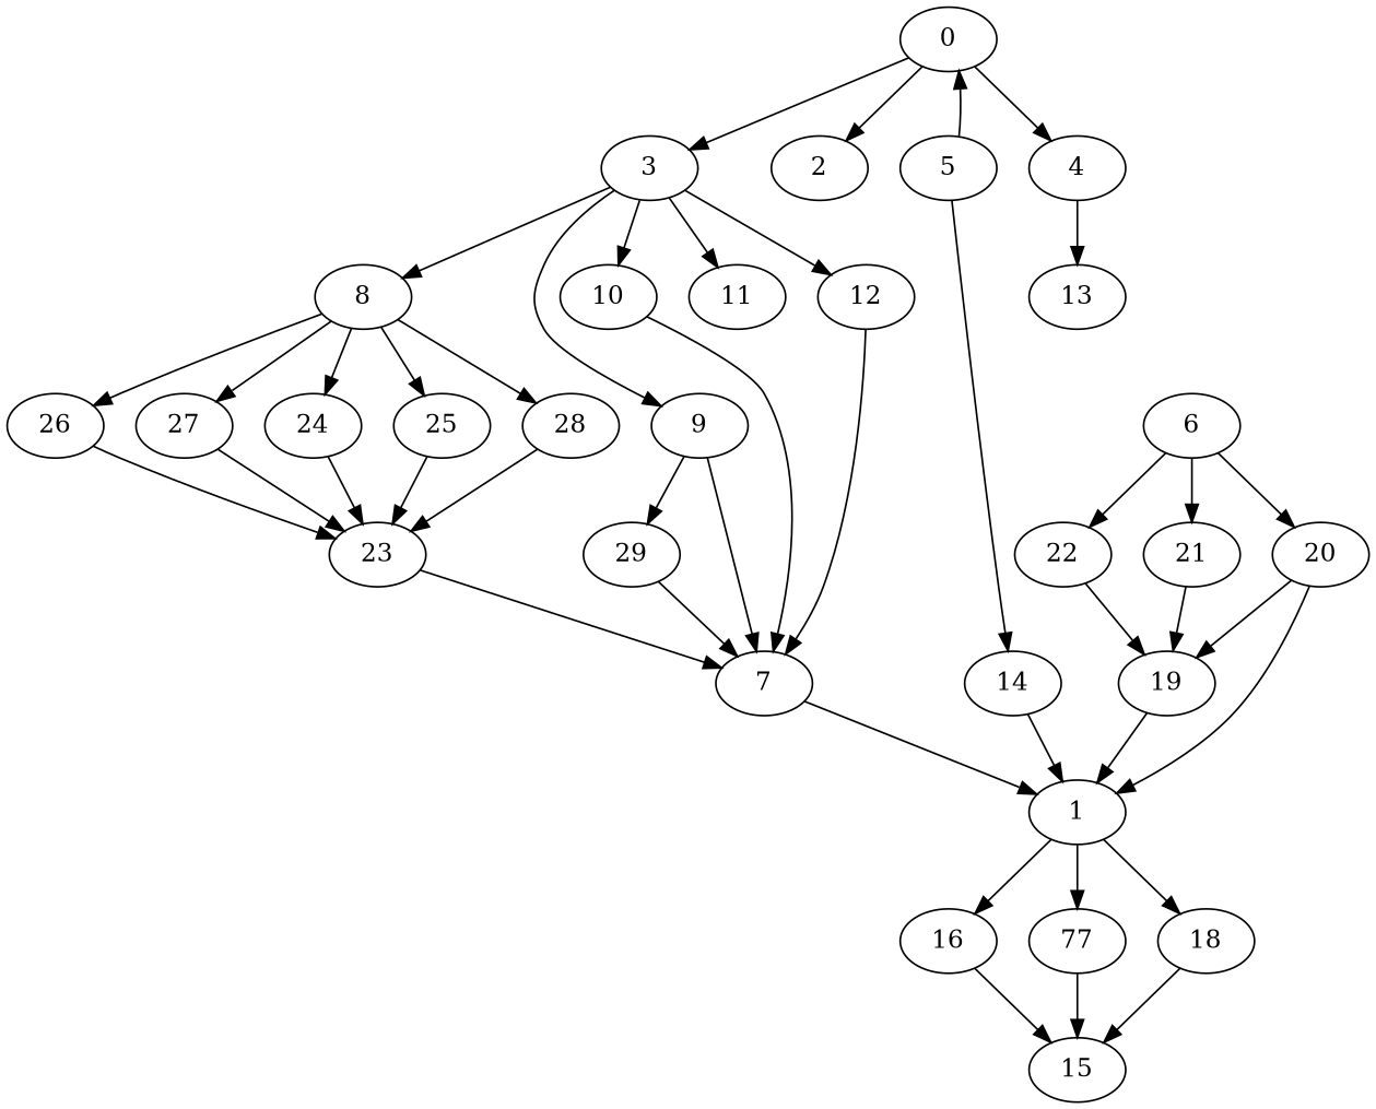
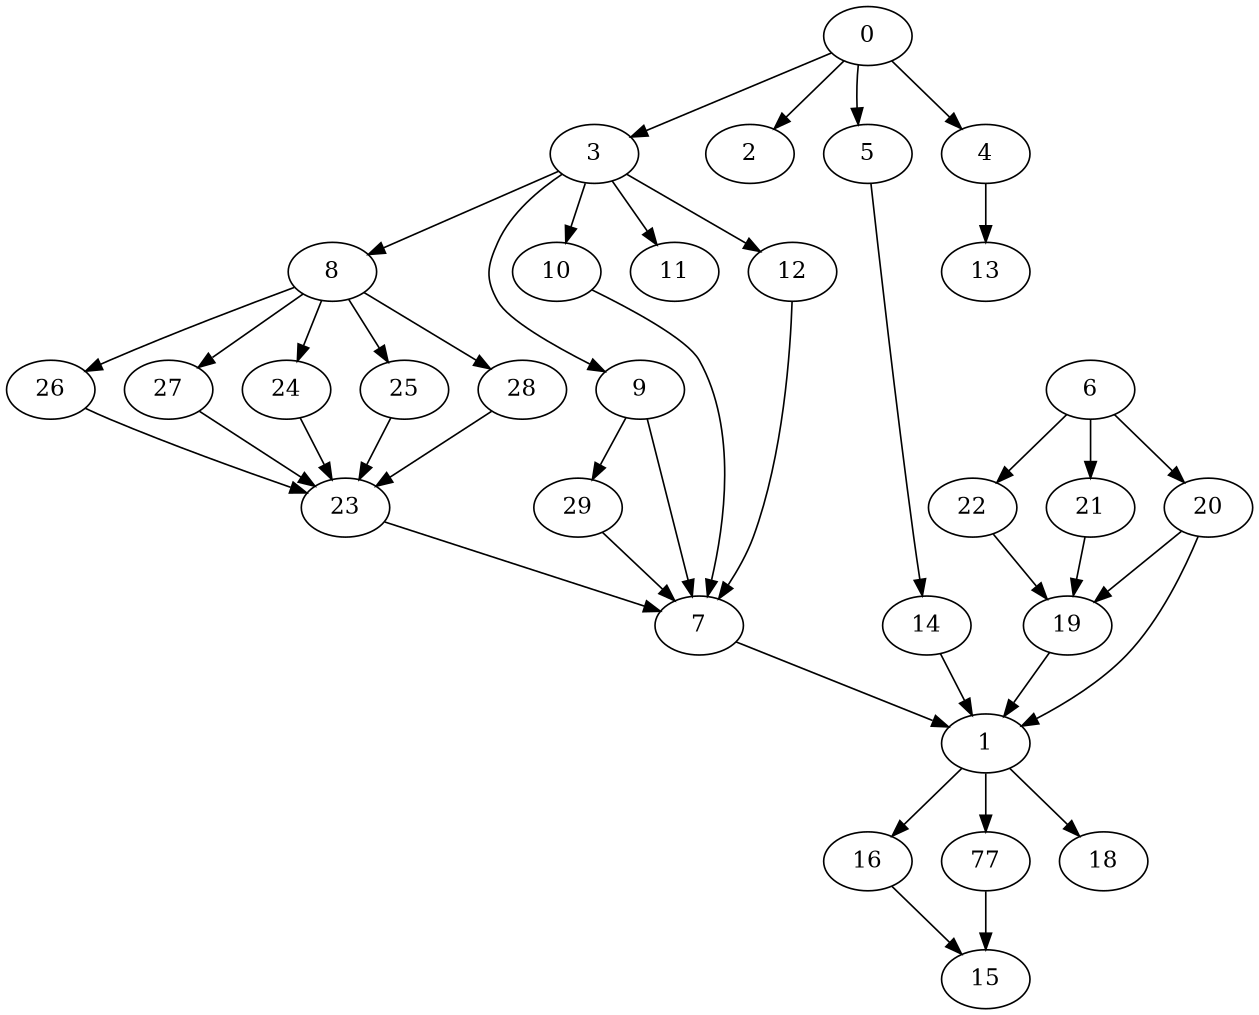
  digraph {
    "Duplicate states"=0
    GraphType=S_P
    "Max states in OPEN"=0
    Modes="120000ms; topo-ordered tasks, ; Pruning: task equivalence, fixed order ready list, ; F-value: ; Optimisation: best schedule length (SL) optimisation on equal, "
    NumberOfTasks=30
    "Pruned using list schedule length"=1
    "States removed from OPEN"=0
    TargetSystem="Homogeneous-8"
    "Time to schedule (ms)"=102
    "Total idle time"=2280
    "Total schedule length"=1000
    "Total sequential time"=2590
    "Total states created"=2
    node ["Finish time"=370 Processor=0 "Start time"=273 Weight=48]
    edge [Weight=5]
    0 ["Finish time"=79 "Start time"=0 Weight=79]
    3 ["Finish time"=127 "Start time"=79]
    2 ["Finish time"=133 Processor=5 "Start time"=85]
    5 [Processor=6 "Start time"=243 Weight=127]
    4 ["Finish time"=416 Processor=4 "Start time"=305 Weight=111]
    8 ["Finish time"=270 "Start time"=127 Weight=143]
    9 ["Finish time"=261 Processor=1 "Start time"=134 Weight=127]
    10 ["Finish time"=243 Processor=6 "Start time"=132 Weight=111]
    11 ["Finish time"=284 Processor=7 "Start time"=236]
    12 ["Finish time"=316 Processor=7 "Start time"=284 Weight=32]
    14 ["Finish time"=434 Processor=6 "Start time"=370 Weight=64]
    13 ["Finish time"=464 Processor=4 "Start time"=416]
    26 ["Finish time"=397 "Start time"=270 Weight=127]
    27 ["Finish time"=391 Processor=1 "Start time"=280 Weight=111]
    24 [Processor=2 "Start time"=275 Weight=95]
    25 ["Finish time"=321 Processor=3]
    28 ["Finish time"=305 Processor=4 Weight=32]
    29 ["Finish time"=395 Processor=5 "Start time"=268 Weight=127]
    7 ["Finish time"=667 "Start time"=524 Weight=143]
    6 ["Finish time"=236 Processor=7 "Start time"=141 Weight=95]
    22 ["Finish time"=380 Processor=7 "Start time"=316 Weight=64]
    20 ["Finish time"=369 Processor=3 "Start time"=321]
    21 ["Finish time"=401 Processor=3 "Start time"=369 Weight=32]
    1 ["Finish time"=778 "Start time"=667 Weight=111]
    23 ["Finish time"=524 "Start time"=397 Weight=127]
    19 ["Finish time"=480 Processor=3 "Start time"=401 Weight=79]
    16 ["Finish time"=889 "Start time"=778 Weight=111]
    n28 ["Finish time"=866 Processor=1 "Start time"=787 Weight=79 label=77]
    18 ["Finish time"=851 Processor=2 "Start time"=787 Weight=64]
    15 ["Finish time"=1000 "Start time"=889 Weight=111]
    0 -> 3
    0 -> 2 [Weight=6]
-   5 -> 0 [Weight=9]
+   0 -> 5 [Weight=9]
    0 -> 4 [Weight=6]
    3 -> 8 [Weight=4]
    3 -> 9 [Weight=7]
    3 -> 10
    3 -> 11 [Weight=2]
    3 -> 12 [Weight=4]
    5 -> 14 [Weight=2]
    4 -> 13
    8 -> 26 [Weight=4]
    8 -> 27 [Weight=10]
    8 -> 24
    8 -> 25 [Weight=3]
    8 -> 28 [Weight=3]
    9 -> 29 [Weight=7]
    9 -> 7 [Weight=9]
    10 -> 7 [Weight=2]
    12 -> 7
    14 -> 1 [Weight=2]
    26 -> 23 [Weight=10]
    27 -> 23
    24 -> 23 [Weight=7]
    25 -> 23 [Weight=8]
    28 -> 23 [Weight=9]
    29 -> 7
    7 -> 1 [Weight=2]
    6 -> 22 [Weight=7]
    6 -> 20 [Weight=8]
    6 -> 21 [Weight=7]
    22 -> 19 [Weight=4]
    20 -> 1 [Weight=2]
    20 -> 19 [Weight=9]
    21 -> 19 [Weight=8]
    1 -> 16 [Weight=8]
    1 -> n28 [Weight=9]
    1 -> 18 [Weight=9]
    23 -> 7 [Weight=6]
    19 -> 1
    16 -> 15 [Weight=10]
    n28 -> 15 [Weight=2]
-   18 -> 15 [Weight=6]
  }
